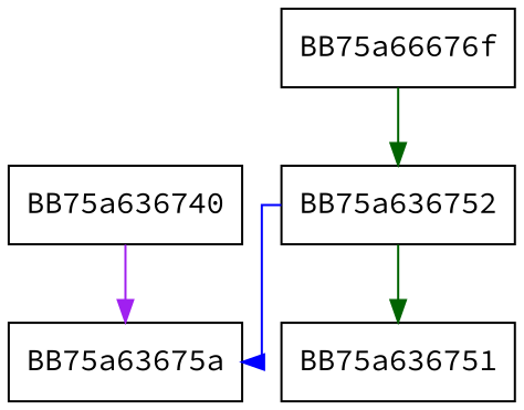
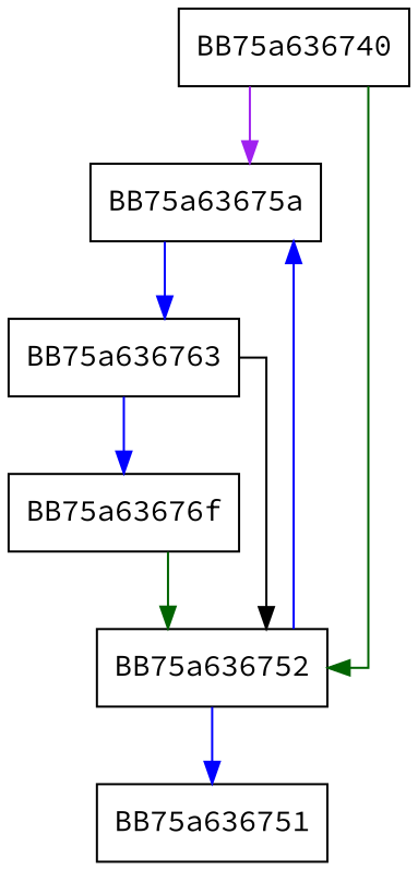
  digraph {
    fontname="Source Code Pro"
    splines=ortho
    node [fontname="Source Code Pro" shape=box]
    edge [color=blue fontname="Source Code Pro"]
    BB75a636740
    BB75a63675a
    BB75a636752
+   BB75a636763
    n5 [label=BB75a636751]
-   BB75a63676f [label=BB75a66676f]
+   BB75a63676f
    BB75a636740 -> BB75a63675a [color=purple]
+   BB75a636740 -> BB75a636752 [color=darkgreen]
+   BB75a63675a -> BB75a636763
    BB75a636752 -> BB75a63675a
-   BB75a636752 -> n5 [color=darkgreen]
+   BB75a636752 -> n5
+   BB75a636763 -> BB75a636752 [color=black]
+   BB75a636763 -> BB75a63676f
    BB75a63676f -> BB75a636752 [color=darkgreen]
  }
